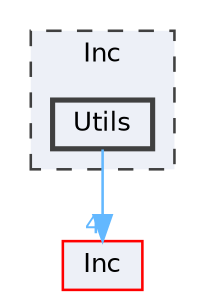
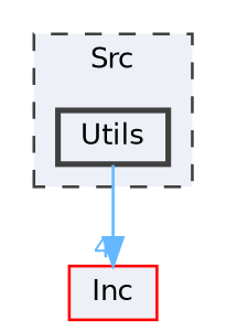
  digraph {
    compound=true
    node [fillcolor="#edf0f7" fontname=Helvetica fontsize=10 shape=box]
    n1 [color=grey25 height=0.2 label=Utils style="filled,bold" width=0.4]
    n2 [color=red height=0.2 label=Inc style=filled width=0.4]
    subgraph cluster_1 {
      bgcolor="#edf0f7"
      fontname=Helvetica
      fontsize=10
-     label=Inc
+     label=Src
      pencolor=grey25
      style="filled,dashed"
      n1
    }
    n1 -> n2 [color=steelblue1 fontcolor=steelblue1 fontname=Helvetica fontsize=10 headlabel=4 labeldistance=1.5 labelfontname=Helvetica labelfontsize=10]
  }
